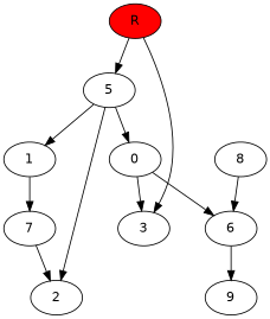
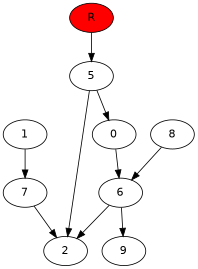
  digraph {
    fontname="DejaVu Sans"
    node [fontname="DejaVu Sans"]
    edge [fontname="DejaVu Sans"]
    1
    7
    2
    n4 [label=0]
-   3
    6
    9
    5
    8
    R [fillcolor="#ff0000" style=filled]
    1 -> 7
    7 -> 2
-   n4 -> 3
    n4 -> 6
+   6 -> 2
    6 -> 9
-   5 -> 1
    5 -> 2
    5 -> n4
    8 -> 6
-   R -> 3
    R -> 5
  }
